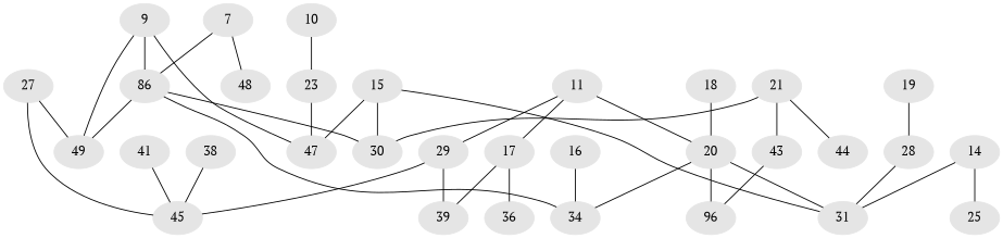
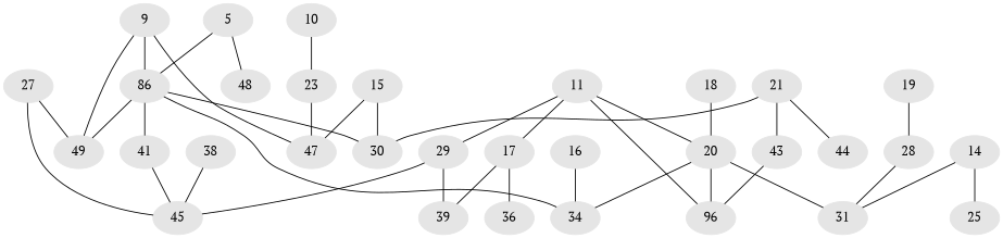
  graph {
    fontname="PT Serif"
    node [color=gray90 fontname="PT Serif" style=filled]
    edge [fontname="PT Serif" weight=1.0]
    n1 [label=86]
-   5 [label=7]
+   5
    48
    49
    30
    34
    41
    9
    47
    10
    23
    11
    17
    20
    29
    n16 [label=96]
    36
    39
    31
    45
    14
    25
    15
    16
    18
    19
    28
    21
    43
    44
    27
    38
    n1 -- 49
    n1 -- 30
    n1 -- 34
+   n1 -- 41
    5 -- n1
    5 -- 48
    41 -- 45 [weight=2.0]
    9 -- n1
    9 -- 49
    9 -- 47
    10 -- 23
    23 -- 47
    11 -- 17
    11 -- 20
    11 -- 29
+   11 -- n16
    17 -- 36
    17 -- 39
    20 -- 34
    20 -- n16
    20 -- 31
    29 -- 39
    29 -- 45 [weight=3.0]
    14 -- 31
    14 -- 25
    15 -- 30
    15 -- 47
-   15 -- 31
    16 -- 34
    18 -- 20 [weight=2.0]
    19 -- 28
    28 -- 31
    21 -- 30
    21 -- 43
    21 -- 44
    43 -- n16
    27 -- 49
    27 -- 45 [weight=2.0]
    38 -- 45
  }
